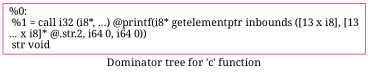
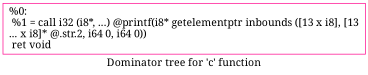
  digraph {
    label="Dominator tree for 'c' function"
    fontname="Noto Serif"
-   n1 [label="{%0:\l  %1 = call i32 (i8*, ...) @printf(i8* getelementptr inbounds ([13 x i8], [13\l... x i8]* @.str.2, i64 0, i64 0))\l  str void\l}" shape=record color=deeppink fontname="Noto Serif"]
+   n1 [label="{%0:\l  %1 = call i32 (i8*, ...) @printf(i8* getelementptr inbounds ([13 x i8], [13\l... x i8]* @.str.2, i64 0, i64 0))\l  ret void\l}" shape=record color=deeppink fontname="Noto Serif"]
  }
